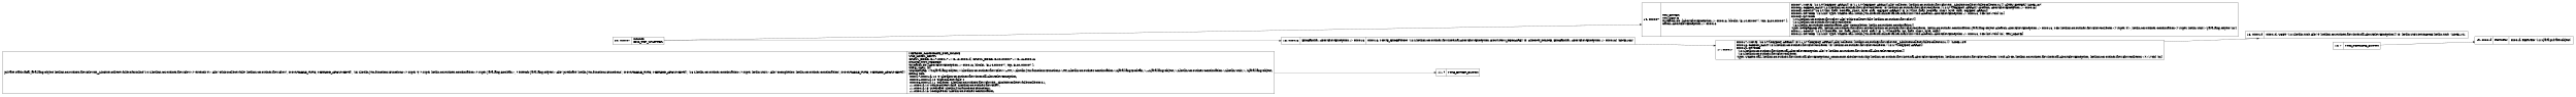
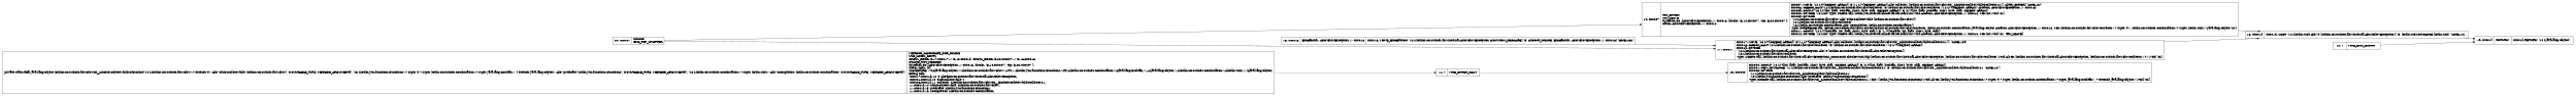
  digraph {
    rankdir=LR
    node [shape=record]
-   n1 [label="{11\:\ ?|MTH_ENTER_BLOCK\l}"]
+   n1 [label="{11\:\ ?|MTH_ENTER_CAST\l}"]
+   n2 [label="{13\:\ 0x0000|0x0000: CONST  (r0 I:??[int, float, boolean, short, byte, char, OBJECT, ARRAY]) = (0 ??[int, float, boolean, short, byte, char, OBJECT, ARRAY]) \l0x0001: NEW_INSTANCE  (r1 I:kotlinx.coroutines.flow.FlowKt__LimitKt$collectWhile$collector$1) =  kotlinx.coroutines.flow.FlowKt__LimitKt$collectWhile$collector$1  (LINE:127)\l0x0003: INVOKE  \l  (r1 I:kotlinx.coroutines.flow.FlowKt__LimitKt$collectWhile$collector$1)\l  (r5 I:kotlin.jvm.functions.Function2 A[D('predicate' kotlin.jvm.functions.Function2)])\l type: DIRECT call: kotlinx.coroutines.flow.FlowKt__LimitKt$collectWhile$collector$1.\<init\>(kotlin.jvm.functions.Function2):void A[MD:(kotlin.jvm.functions.Function2\<? super T, ? super kotlin.coroutines.Continuation\<? super java.lang.Boolean\>, ? extends java.lang.Object\>):void (m)]\l}"]
    n3 [label="{20\:\ 0x0007|INLINE\lEXC_TOP_SPLITTER\l}"]
    n4 [label="{14\:\ 0x0007|TRY_ENTER\lTRY_LEAVE\lTryCatch #0 \{AbortFlowException \-\> 0x0016, blocks: (B:14:0x0007), top: B:20:0x0007 \}\lCatch: AbortFlowException \-\> 0x0016\l|0x0007: MOVE  (r2 I:??[OBJECT, ARRAY]) = (r1 I:??[OBJECT, ARRAY] A[D('collector' kotlinx.coroutines.flow.FlowKt__LimitKt$collectWhile$collector$1)]) A[TRY_ENTER] (LINE:137)\l0x0008: CHECK_CAST (r2 I:kotlinx.coroutines.flow.FlowCollector) = (kotlinx.coroutines.flow.FlowCollector) (r2 I:??[OBJECT, ARRAY]) A[Catch: AbortFlowException \-\> 0x0016]\l0x000a: CONST  (r3 I:??[int, float, boolean, short, byte, char, OBJECT, ARRAY]) = (0 ??[int, float, boolean, short, byte, char, OBJECT, ARRAY]) \l0x000b: INVOKE  (r3 I:int) type: STATIC call: kotlin.jvm.internal.InlineMarker.mark(int):void A[Catch: AbortFlowException \-\> 0x0016, MD:(int):void (m)]\l0x000e: INVOKE  \l  (r4 I:kotlinx.coroutines.flow.Flow A[D('$this$collectWhile' kotlinx.coroutines.flow.Flow)])\l  (r2 I:kotlinx.coroutines.flow.FlowCollector)\l  (r6 I:kotlin.coroutines.Continuation A[D('$completion' kotlin.coroutines.Continuation)])\l type: INTERFACE call: kotlinx.coroutines.flow.Flow.collect(kotlinx.coroutines.flow.FlowCollector, kotlin.coroutines.Continuation):java.lang.Object A[Catch: AbortFlowException \-\> 0x0016, MD:(kotlinx.coroutines.flow.FlowCollector\<? super T\>, kotlin.coroutines.Continuation\<? super kotlin.Unit\>):java.lang.Object (m)]\l0x0011: CONST  (r2 I:??[boolean, int, float, short, byte, char]) = (1 ??[boolean, int, float, short, byte, char]) \l0x0012: INVOKE  (r2 I:int) type: STATIC call: kotlin.jvm.internal.InlineMarker.mark(int):void A[Catch: AbortFlowException \-\> 0x0016, MD:(int):void (m), TRY_LEAVE]\l}"]
    n5 [label="{16\:\ 0x0016|ExcHandler: AbortFlowException \-\> 0x0016\l|0x0016: MOVE_EXCEPTION  (r2 I:kotlinx.coroutines.flow.internal.AbortFlowException A[CUSTOM_DECLARE]) =  A[DONT_INLINE, ExcHandler: AbortFlowException \-\> 0x0016] (LINE:138)\l}"]
    n6 [label="{18\:\ 0x001d|0x001d: SGET  (r2 I:kotlin.Unit A[D('e' kotlinx.coroutines.flow.internal.AbortFlowException)]) =  kotlin.Unit.INSTANCE kotlin.Unit  (LINE:141)\l}"]
    n7 [label="{17\:\ 0x0017|0x0017: MOVE  (r3 I:??[OBJECT, ARRAY]) = (r1 I:??[OBJECT, ARRAY] A[D('collector' kotlinx.coroutines.flow.FlowKt__LimitKt$collectWhile$collector$1)])  (LINE:139)\l0x0018: CHECK_CAST (r3 I:kotlinx.coroutines.flow.FlowCollector) = (kotlinx.coroutines.flow.FlowCollector) (r3 I:??[OBJECT, ARRAY]) \l0x001a: INVOKE  \l  (r2 I:kotlinx.coroutines.flow.internal.AbortFlowException A[D('e' kotlinx.coroutines.flow.internal.AbortFlowException)])\l  (r3 I:kotlinx.coroutines.flow.FlowCollector)\l type: STATIC call: kotlinx.coroutines.flow.internal.FlowExceptions_commonKt.checkOwnership(kotlinx.coroutines.flow.internal.AbortFlowException, kotlinx.coroutines.flow.FlowCollector):void A[MD:(kotlinx.coroutines.flow.internal.AbortFlowException, kotlinx.coroutines.flow.FlowCollector\<?\>):void (m)]\l}"]
-   n8 [label="{19\:\ 0x001f|RETURN\l|0x001f: RETURN  (r2 I:java.private.Object) \l}"]
-   n9 [label="{12\:\ ?|MTH_DECLARE_BLOCK\l}"]
+   n8 [label="{19\:\ 0x001f|RETURN\l|0x001f: RETURN  (r2 I:java.lang.Object) \l}"]
+   n9 [label="{12\:\ ?|MTH_EXIT_BLOCK\l}"]
    n10 [label="{private static final java.lang.Object kotlinx.coroutines.flow.FlowKt__LimitKt.collectWhile$$forInline((r4 I:kotlinx.coroutines.flow.Flow\<? extends T\> A[D('$this$collectWhile' kotlinx.coroutines.flow.Flow), IMMUTABLE_TYPE, METHOD_ARGUMENT]), (r5 I:kotlin.jvm.functions.Function2\<? super T, ? super kotlin.coroutines.Continuation\<? super java.lang.Boolean\>, ? extends java.lang.Object\> A[D('predicate' kotlin.jvm.functions.Function2), IMMUTABLE_TYPE, METHOD_ARGUMENT]), (r6 I:kotlin.coroutines.Continuation\<? super kotlin.Unit\> A[D('$completion' kotlin.coroutines.Continuation), IMMUTABLE_TYPE, METHOD_ARGUMENT]))  | METHOD_CANDIDATE_FOR_INLINE\lUSE_LINES_HINTS\lCROSS_EDGE: B:17:0x0017 \-\> B:18:0x001d, CROSS_EDGE: B:20:0x0007 \-\> B:16:0x0016\lINLINE_NOT_NEEDED\lTryCatch #0 \{AbortFlowException \-\> 0x0016, blocks: (B:14:0x0007), top: B:20:0x0007 \}\lTYPE_VARS: [T]\lSIGNATURE: \<T:Ljava\/lang\/Object;\>(Lkotlinx\/coroutines\/flow\/Flow\<+TT;\>;Lkotlin\/jvm\/functions\/Function2\<\-TT;\-Lkotlin\/coroutines\/Continuation\<\-Ljava\/lang\/Boolean;\>;+Ljava\/lang\/Object;\>;Lkotlin\/coroutines\/Continuation\<\-Lkotlin\/Unit;\>;)Ljava\/lang\/Object;\lDebug Info:\l  0x0017\-0x001d: r2 'e' Lkotlinx\/coroutines\/flow\/internal\/AbortFlowException;\l  0x0001\-0x001f: r0 '$i$f$collectWhile' I\l  0x0006\-0x001f: r1 'collector' Lkotlinx\/coroutines\/flow\/FlowKt__LimitKt$collectWhile$collector$1;\l  \-1 \-0x001f: r4 '$this$collectWhile' Lkotlinx\/coroutines\/flow\/Flow;\l  \-1 \-0x001f: r5 'predicate' Lkotlin\/jvm\/functions\/Function2;\l  \-1 \-0x001f: r6 '$completion' Lkotlin\/coroutines\/Continuation;\l}"]
+   n1 -> n2
    n3 -> n4
-   n3 -> n5
+   n3 -> n7
+   n4 -> n6
    n5 -> n7
+   n6 -> n8
    n7 -> n6
    n9 -> n8
    n10 -> n1
  }
